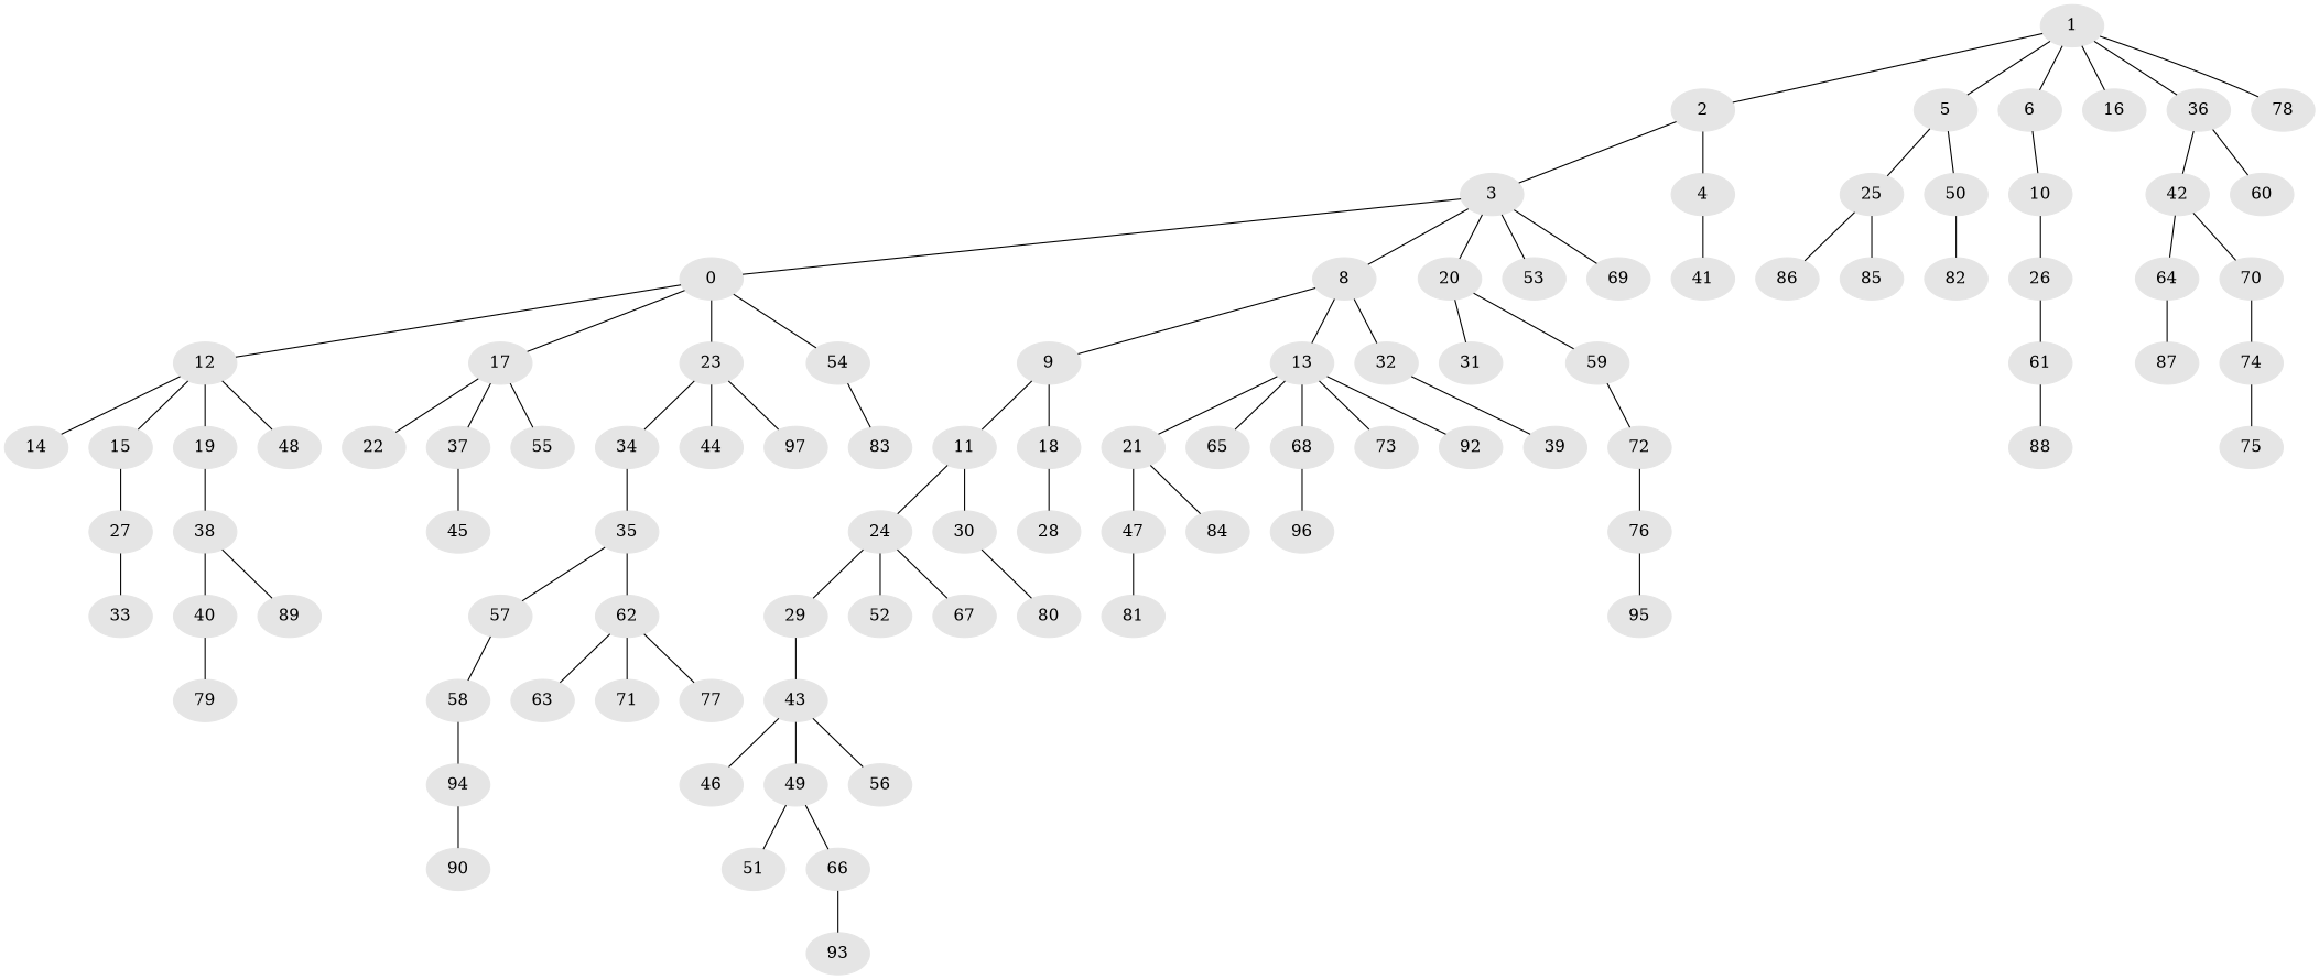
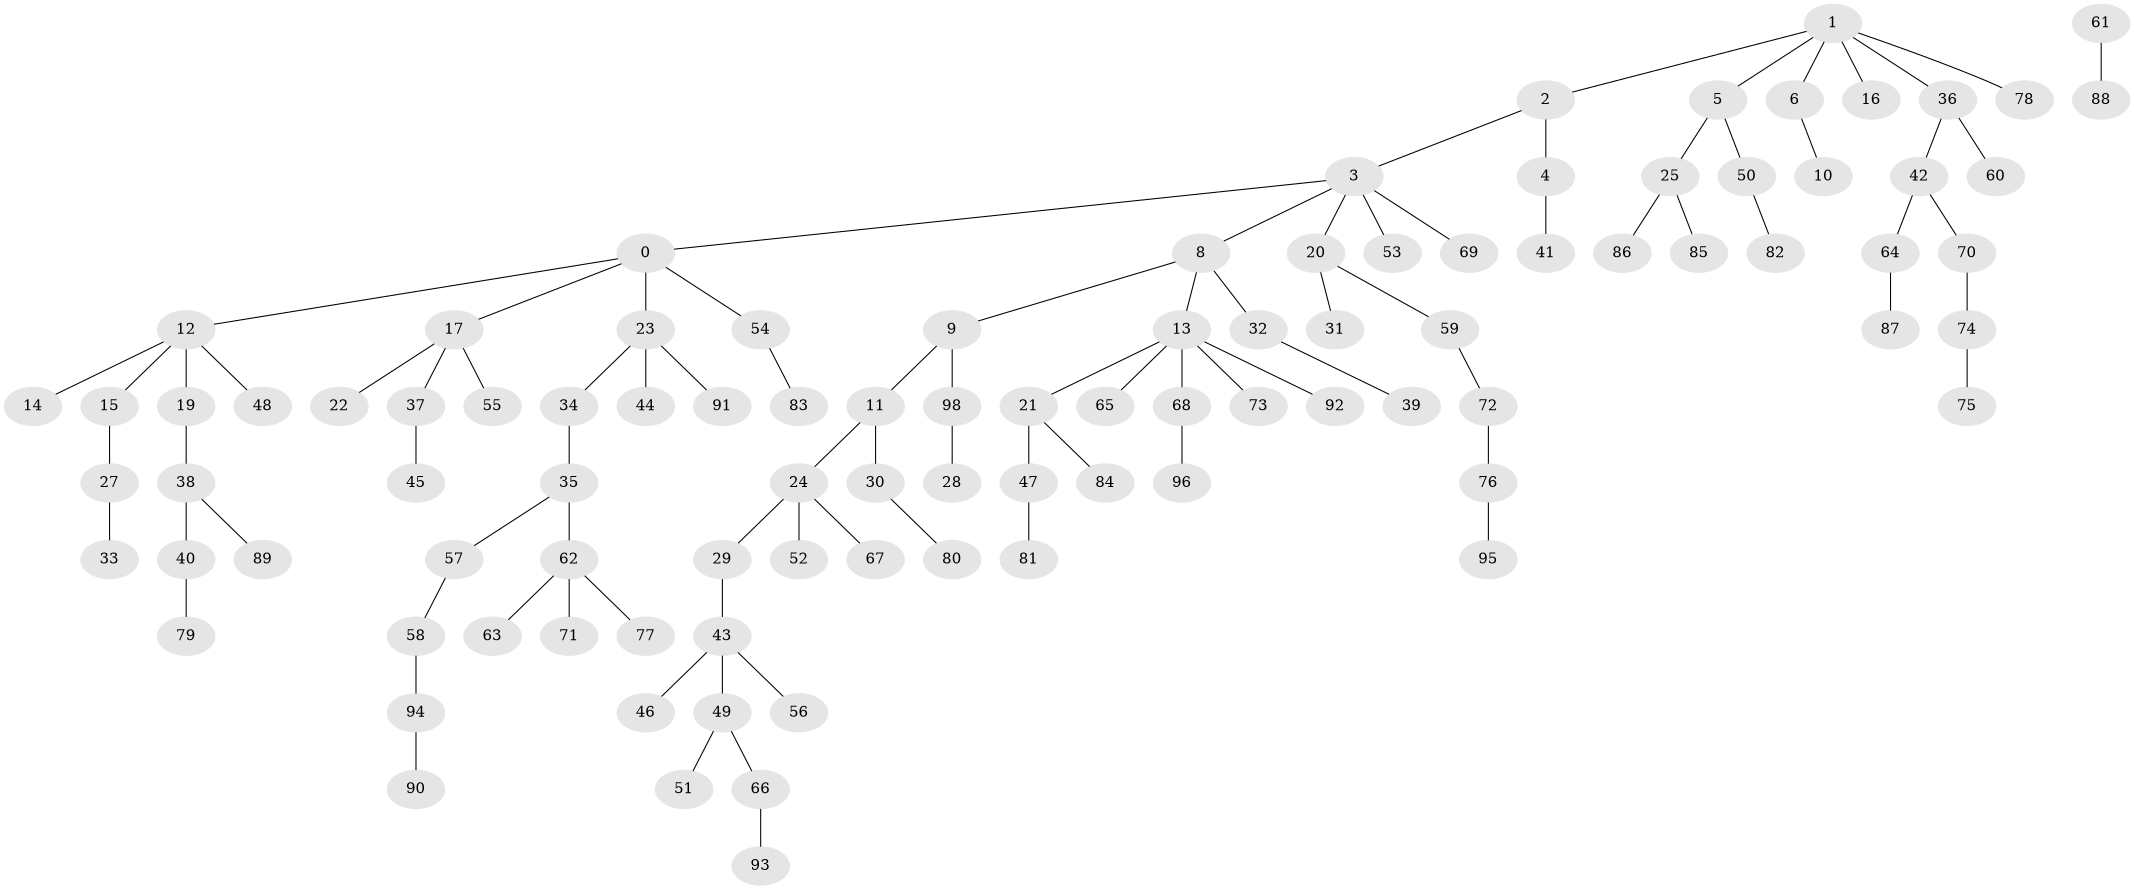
  graph {
    node [color=gray90 style=filled]
    1
    2
    5
    6
    16
    36
    78
    3
    4
    25
    50
    10
    42
    60
    n15 [label=0]
    8
    20
    53
    69
    41
    12
    17
    23
    54
    9
    13
    32
    31
    59
    86
    85
    82
-   26
    14
    15
    19
    48
    22
    37
    55
    34
    44
-   91 [label=97]
+   91
    83
    11
-   18
+   18 [label=98]
    21
    65
    68
    73
    92
    39
    24
    30
    28
    61
    29
    52
    67
    80
    27
    38
    47
    84
    96
    33
    45
    40
    89
    72
    81
    35
    43
    88
    46
    49
    56
    57
    62
    58
    63
    71
    77
    64
    70
    79
    87
    74
    51
    66
    93
    94
    90
    76
    75
    95
    1 -- 2
    1 -- 5
    1 -- 6
    1 -- 16
    1 -- 36
    1 -- 78
    2 -- 3
    2 -- 4
    5 -- 25
    5 -- 50
    6 -- 10
    36 -- 42
    36 -- 60
    3 -- n15
    3 -- 8
    3 -- 20
    3 -- 53
    3 -- 69
    4 -- 41
    25 -- 86
    25 -- 85
    50 -- 82
-   10 -- 26
    42 -- 64
    42 -- 70
    n15 -- 12
    n15 -- 17
    n15 -- 23
    n15 -- 54
    8 -- 9
    8 -- 13
    8 -- 32
    20 -- 31
    20 -- 59
    12 -- 14
    12 -- 15
    12 -- 19
    12 -- 48
    17 -- 22
    17 -- 37
    17 -- 55
    23 -- 34
    23 -- 44
    23 -- 91
    54 -- 83
    9 -- 11
    9 -- 18
    13 -- 21
    13 -- 65
    13 -- 68
    13 -- 73
    13 -- 92
    32 -- 39
    59 -- 72
-   26 -- 61
    15 -- 27
    19 -- 38
    37 -- 45
    34 -- 35
    11 -- 24
    11 -- 30
    18 -- 28
    21 -- 47
    21 -- 84
    68 -- 96
    24 -- 29
    24 -- 52
    24 -- 67
    30 -- 80
    61 -- 88
    29 -- 43
    27 -- 33
    38 -- 40
    38 -- 89
    47 -- 81
    40 -- 79
    72 -- 76
    35 -- 57
    35 -- 62
    43 -- 46
    43 -- 49
    43 -- 56
    49 -- 51
    49 -- 66
    57 -- 58
    62 -- 63
    62 -- 71
    62 -- 77
    58 -- 94
    64 -- 87
    70 -- 74
    74 -- 75
    66 -- 93
    94 -- 90
    76 -- 95
  }
